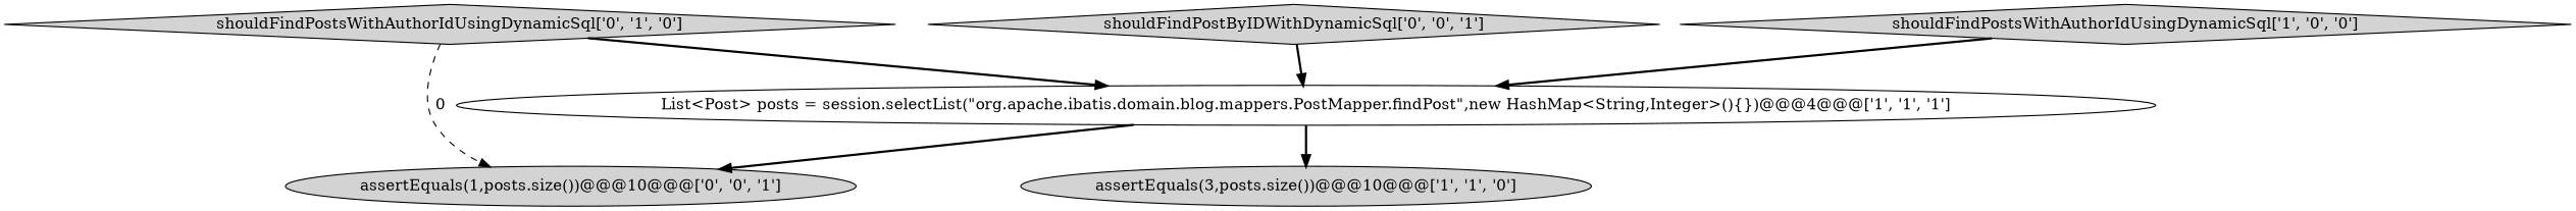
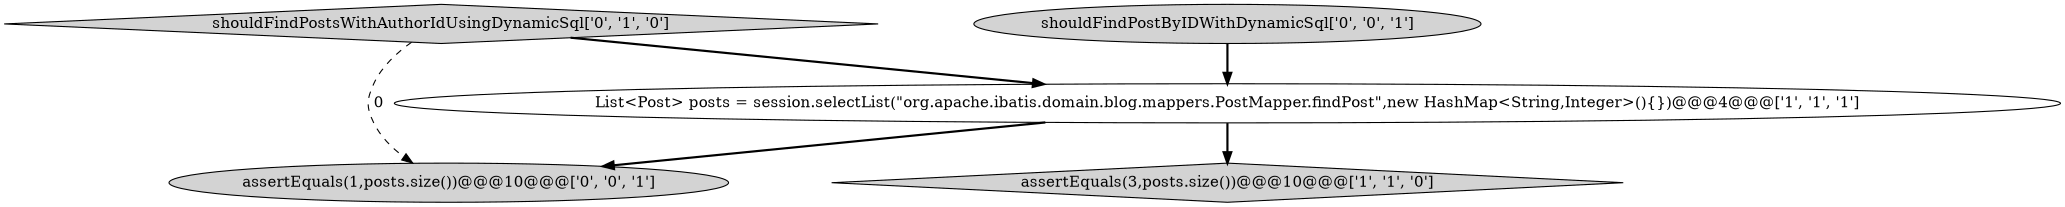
  digraph {
    node [fillcolor=lightgray shape=ellipse style=filled]
    edge [style=bold]
    n1 [fillcolor=white label="List<Post> posts = session.selectList(\"org.apache.ibatis.domain.blog.mappers.PostMapper.findPost\",new HashMap<String,Integer>(){})@@@4@@@['1', '1', '1']"]
    n2 [label="assertEquals(1,posts.size())@@@10@@@['0', '0', '1']"]
-   n3 [label="assertEquals(3,posts.size())@@@10@@@['1', '1', '0']"]
+   n3 [label="assertEquals(3,posts.size())@@@10@@@['1', '1', '0']" shape=diamond]
    n4 [label="shouldFindPostsWithAuthorIdUsingDynamicSql['0', '1', '0']" shape=diamond]
-   n5 [label="shouldFindPostByIDWithDynamicSql['0', '0', '1']" shape=diamond]
-   n6 [label="shouldFindPostsWithAuthorIdUsingDynamicSql['1', '0', '0']" shape=diamond]
+   n5 [label="shouldFindPostByIDWithDynamicSql['0', '0', '1']"]
    n1 -> n2
    n1 -> n3
    n4 -> n1
    n4 -> n2 [label=0 style=dashed]
    n5 -> n1
-   n6 -> n1
  }
